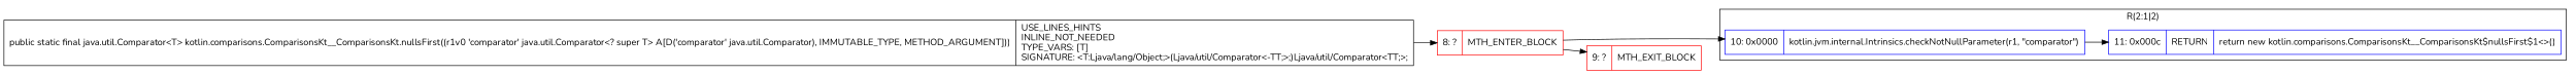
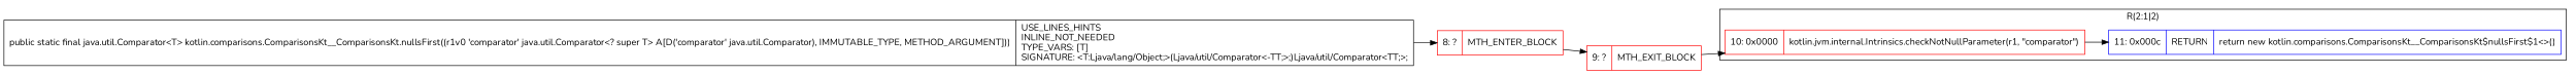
  digraph {
    fontname=Nunito
    rankdir=LR
    node [color=blue fontname=Nunito shape=record]
    edge [fontname=Nunito]
-   n1 [label="{10\:\ 0x0000|kotlin.jvm.internal.Intrinsics.checkNotNullParameter(r1, \"comparator\")\l}"]
+   n1 [color=red label="{10\:\ 0x0000|kotlin.jvm.internal.Intrinsics.checkNotNullParameter(r1, \"comparator\")\l}"]
    n2 [label="{11\:\ 0x000c|RETURN\l|return new kotlin.comparisons.ComparisonsKt__ComparisonsKt$nullsFirst$1\<\>()\l}"]
    n3 [color=red label="{9\:\ ?|MTH_EXIT_BLOCK\l}"]
    n4 [color=red label="{8\:\ ?|MTH_ENTER_BLOCK\l}"]
    n5 [label="{public static final java.util.Comparator\<T\> kotlin.comparisons.ComparisonsKt__ComparisonsKt.nullsFirst((r1v0 'comparator' java.util.Comparator\<? super T\> A[D('comparator' java.util.Comparator), IMMUTABLE_TYPE, METHOD_ARGUMENT]))  | USE_LINES_HINTS\lINLINE_NOT_NEEDED\lTYPE_VARS: [T]\lSIGNATURE: \<T:Ljava\/lang\/Object;\>(Ljava\/util\/Comparator\<\-TT;\>;)Ljava\/util\/Comparator\<TT;\>;\l}" color=""]
    subgraph cluster_1 {
      label="R(2:1|2)"
      n1
      n2
    }
    n1 -> n2
-   n4 -> n1
+   n3 -> n1
    n4 -> n3
    n5 -> n4
  }
